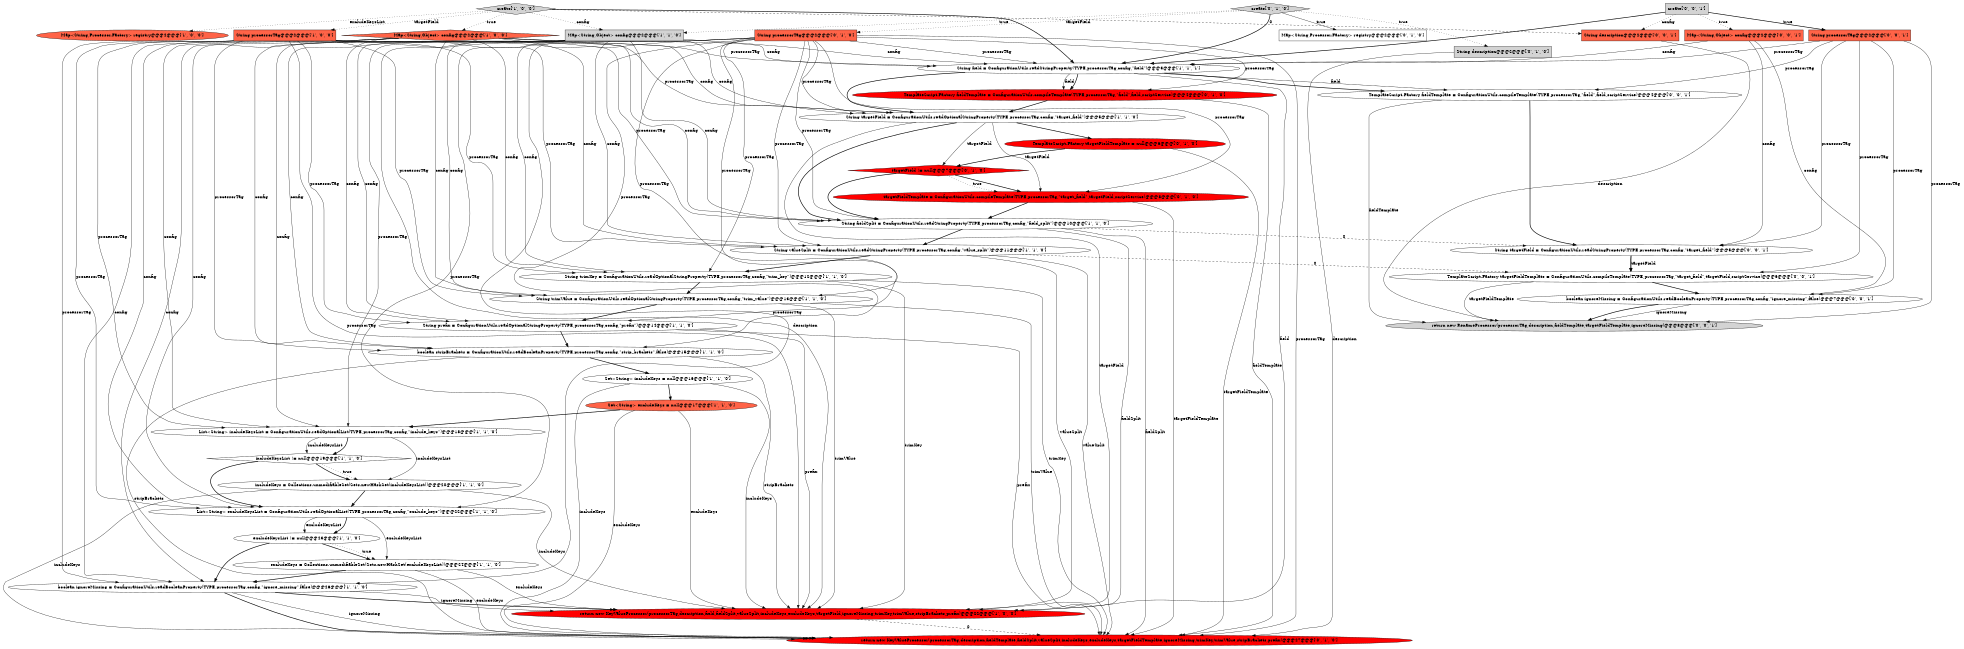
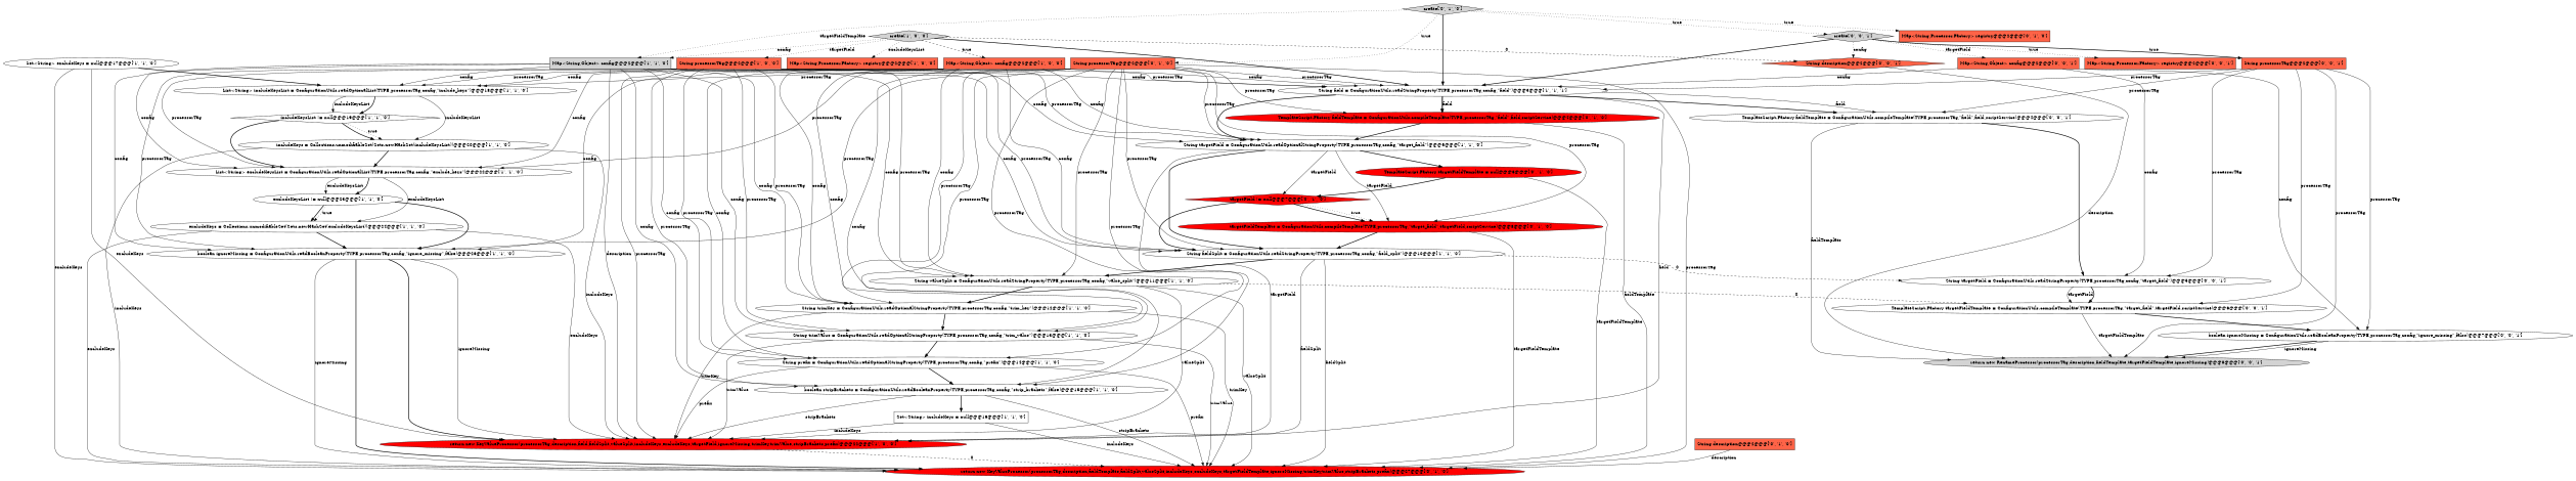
  digraph {
    node [fillcolor=white shape=ellipse style=filled]
    edge [style=solid]
    n1 [label="List<String> includeKeysList = ConfigurationUtils.readOptionalList(TYPE,processorTag,config,\"include_keys\")@@@18@@@['1', '1', '0']"]
    n2 [label="includeKeysList != null@@@19@@@['1', '1', '0']" shape=diamond]
    n3 [label="includeKeys = Collections.unmodifiableSet(Sets.newHashSet(includeKeysList))@@@20@@@['1', '1', '0']"]
    n4 [label="List<String> excludeKeysList = ConfigurationUtils.readOptionalList(TYPE,processorTag,config,\"exclude_keys\")@@@22@@@['1', '1', '0']"]
    n5 [fillcolor=red label="return new KeyValueProcessor(processorTag,description,field,fieldSplit,valueSplit,includeKeys,excludeKeys,targetField,ignoreMissing,trimKey,trimValue,stripBrackets,prefix)@@@22@@@['1', '0', '0']"]
    n6 [fillcolor=red label="return new KeyValueProcessor(processorTag,description,fieldTemplate,fieldSplit,valueSplit,includeKeys,excludeKeys,targetFieldTemplate,ignoreMissing,trimKey,trimValue,stripBrackets,prefix)@@@27@@@['0', '1', '0']"]
    n7 [label="String targetField = ConfigurationUtils.readOptionalStringProperty(TYPE,processorTag,config,\"target_field\")@@@5@@@['1', '1', '0']"]
    n8 [fillcolor=red label="targetField != null@@@7@@@['0', '1', '0']" shape=diamond]
    n9 [fillcolor=red label="TemplateScript.Factory targetFieldTemplate = null@@@6@@@['0', '1', '0']"]
    n10 [fillcolor=red label="targetFieldTemplate = ConfigurationUtils.compileTemplate(TYPE,processorTag,\"target_field\",targetField,scriptService)@@@8@@@['0', '1', '0']"]
    n11 [label="String fieldSplit = ConfigurationUtils.readStringProperty(TYPE,processorTag,config,\"field_split\")@@@10@@@['1', '1', '0']"]
    n12 [label="String valueSplit = ConfigurationUtils.readStringProperty(TYPE,processorTag,config,\"value_split\")@@@11@@@['1', '1', '0']"]
    n13 [label="String targetField = ConfigurationUtils.readStringProperty(TYPE,processorTag,config,\"target_field\")@@@5@@@['0', '0', '1']"]
-   n14 [fillcolor=tomato label="Set<String> excludeKeys = null@@@17@@@['1', '1', '0']"]
+   n14 [label="Set<String> excludeKeys = null@@@17@@@['1', '1', '0']"]
    n15 [label="excludeKeys = Collections.unmodifiableSet(Sets.newHashSet(excludeKeysList))@@@24@@@['1', '1', '0']"]
    n16 [label="boolean ignoreMissing = ConfigurationUtils.readBooleanProperty(TYPE,processorTag,config,\"ignore_missing\",false)@@@26@@@['1', '1', '0']"]
    n17 [fillcolor=lightgray label="return new RenameProcessor(processorTag,description,fieldTemplate,targetFieldTemplate,ignoreMissing)@@@8@@@['0', '0', '1']"]
    n18 [label="TemplateScript.Factory targetFieldTemplate = ConfigurationUtils.compileTemplate(TYPE,processorTag,\"target_field\",targetField,scriptService)@@@6@@@['0', '0', '1']"]
    n19 [label="boolean ignoreMissing = ConfigurationUtils.readBooleanProperty(TYPE,processorTag,config,\"ignore_missing\",false)@@@7@@@['0', '0', '1']"]
    n20 [label="String prefix = ConfigurationUtils.readOptionalStringProperty(TYPE,processorTag,config,\"prefix\")@@@14@@@['1', '1', '0']"]
    n21 [label="boolean stripBrackets = ConfigurationUtils.readBooleanProperty(TYPE,processorTag,config,\"strip_brackets\",false)@@@15@@@['1', '1', '0']"]
-   n22 [label="Set<String> includeKeys = null@@@16@@@['1', '1', '0']"]
+   n22 [label="Set<String> includeKeys = null@@@16@@@['1', '1', '0']" shape=box]
    n23 [label="excludeKeysList != null@@@23@@@['1', '1', '0']"]
    n24 [label="String trimValue = ConfigurationUtils.readOptionalStringProperty(TYPE,processorTag,config,\"trim_value\")@@@13@@@['1', '1', '0']"]
-   n25 [fillcolor=lightgray label="create['0', '0', '1']" shape=box]
+   n25 [fillcolor=lightgray label="create['0', '0', '1']" shape=diamond]
    n26 [label="String field = ConfigurationUtils.readStringProperty(TYPE,processorTag,config,\"field\")@@@3@@@['1', '1', '1']"]
-   n27 [fillcolor=tomato label="String description@@@2@@@['0', '0', '1']" shape=box]
+   n27 [fillcolor=tomato label="String description@@@2@@@['0', '0', '1']" shape=diamond]
    n28 [fillcolor=tomato label="String processorTag@@@2@@@['0', '0', '1']" shape=box]
+   n29 [fillcolor=tomato label="Map<String,Processor.Factory> registry@@@2@@@['0', '0', '1']" shape=box]
    n30 [fillcolor=tomato label="Map<String,Object> config@@@2@@@['0', '0', '1']" shape=box]
    n31 [fillcolor=red label="TemplateScript.Factory fieldTemplate = ConfigurationUtils.compileTemplate(TYPE,processorTag,\"field\",field,scriptService)@@@4@@@['0', '1', '0']"]
    n32 [label="TemplateScript.Factory fieldTemplate = ConfigurationUtils.compileTemplate(TYPE,processorTag,\"field\",field,scriptService)@@@4@@@['0', '0', '1']"]
    n33 [fillcolor=tomato label="String processorTag@@@2@@@['0', '1', '0']" shape=box]
    n34 [label="String trimKey = ConfigurationUtils.readOptionalStringProperty(TYPE,processorTag,config,\"trim_key\")@@@12@@@['1', '1', '0']"]
-   n35 [fillcolor=tomato label="Map<String,Object> config@@@2@@@['1', '0', '0']" shape=diamond]
-   n36 [label="Map<String,Processor.Factory> registry@@@2@@@['0', '1', '0']" shape=box]
-   n37 [fillcolor=tomato label="Map<String,Processor.Factory> registry@@@2@@@['1', '0', '0']"]
+   n35 [fillcolor=tomato label="Map<String,Object> config@@@2@@@['1', '0', '0']" shape=box]
+   n36 [fillcolor=tomato label="Map<String,Processor.Factory> registry@@@2@@@['0', '1', '0']" shape=box]
+   n37 [fillcolor=tomato label="Map<String,Processor.Factory> registry@@@2@@@['1', '0', '0']" shape=box]
    n38 [fillcolor=lightgray label="create['0', '1', '0']" shape=diamond]
-   n39 [fillcolor=lightgray label="String description@@@2@@@['0', '1', '0']" shape=box]
+   n39 [fillcolor=tomato label="String description@@@2@@@['0', '1', '0']" shape=box]
    n40 [fillcolor=lightgray label="Map<String,Object> config@@@2@@@['1', '1', '0']" shape=box]
    n41 [fillcolor=tomato label="String processorTag@@@2@@@['1', '0', '0']" shape=box]
    n42 [fillcolor=lightgray label="create['1', '0', '0']" shape=diamond]
    n1 -> n2 [style=bold]
    n1 -> n2 [label=includeKeysList]
    n1 -> n3 [label=includeKeysList]
    n2 -> n3 [label=true style=dotted]
    n2 -> n3 [style=bold]
    n2 -> n4 [style=bold]
    n3 -> n4 [style=bold]
    n3 -> n5 [label=includeKeys]
    n3 -> n6 [label=includeKeys]
    n4 -> n15 [label=excludeKeysList]
    n4 -> n23 [style=bold]
    n4 -> n23 [label=excludeKeysList]
    n5 -> n6 [label=0 style=dashed]
    n7 -> n5 [label=targetField]
    n7 -> n8 [label=targetField]
    n7 -> n9 [style=bold]
    n7 -> n10 [label=targetField]
    n7 -> n11 [style=bold]
    n8 -> n10 [style=bold]
    n8 -> n10 [label=true style=dotted]
    n8 -> n11 [style=bold]
    n9 -> n6 [label=targetFieldTemplate]
    n9 -> n8 [style=bold]
    n10 -> n6 [label=targetFieldTemplate]
    n10 -> n11 [style=bold]
    n11 -> n5 [label=fieldSplit]
    n11 -> n6 [label=fieldSplit]
    n11 -> n12 [style=bold]
    n11 -> n13 [label=0 style=dashed]
    n12 -> n5 [label=valueSplit]
    n12 -> n6 [label=valueSplit]
    n12 -> n18 [label=0 style=dashed]
    n12 -> n34 [style=bold]
    n13 -> n18 [label=targetField]
    n13 -> n18 [style=bold]
    n14 -> n1 [style=bold]
    n14 -> n5 [label=excludeKeys]
    n14 -> n6 [label=excludeKeys]
    n15 -> n5 [label=excludeKeys]
    n15 -> n6 [label=excludeKeys]
    n15 -> n16 [style=bold]
    n16 -> n5 [label=ignoreMissing]
    n16 -> n5 [style=bold]
    n16 -> n6 [style=bold]
    n16 -> n6 [label=ignoreMissing]
    n18 -> n17 [label=targetFieldTemplate]
    n18 -> n19 [style=bold]
    n19 -> n17 [style=bold]
    n19 -> n17 [label=ignoreMissing]
    n20 -> n5 [label=prefix]
    n20 -> n6 [label=prefix]
    n20 -> n21 [style=bold]
    n21 -> n5 [label=stripBrackets]
    n21 -> n6 [label=stripBrackets]
    n21 -> n22 [style=bold]
    n22 -> n5 [label=includeKeys]
    n22 -> n6 [label=includeKeys]
-   n22 -> n14 [style=bold]
    n23 -> n15 [style=bold]
    n23 -> n15 [label=true style=dotted]
    n23 -> n16 [style=bold]
    n24 -> n5 [label=trimValue]
    n24 -> n6 [label=trimValue]
    n24 -> n20 [style=bold]
    n25 -> n26 [style=bold]
    n25 -> n27 [label=config style=dotted]
    n25 -> n28 [label=true style=bold]
-   n25 -> n30 [label=true style=dotted]
+   n25 -> n29 [label=true style=dotted]
+   n25 -> n30 [label=targetField style=dotted]
    n26 -> n5 [label=field]
    n26 -> n7 [style=bold]
    n26 -> n31 [label=field]
    n26 -> n31 [style=bold]
    n26 -> n32 [label=field]
    n26 -> n32 [style=bold]
    n27 -> n17 [label=description]
    n28 -> n13 [label=processorTag]
    n28 -> n17 [label=processorTag]
    n28 -> n18 [label=processorTag]
    n28 -> n19 [label=processorTag]
    n28 -> n26 [label=processorTag]
    n28 -> n32 [label=processorTag]
    n30 -> n13 [label=config]
    n30 -> n19 [label=config]
    n30 -> n26 [label=config]
    n31 -> n6 [label=fieldTemplate]
    n31 -> n7 [style=bold]
    n32 -> n13 [style=bold]
    n32 -> n17 [label=fieldTemplate]
    n33 -> n1 [label=processorTag]
    n33 -> n4 [label=processorTag]
    n33 -> n6 [label=processorTag]
    n33 -> n7 [label=processorTag]
    n33 -> n10 [label=processorTag]
    n33 -> n11 [label=processorTag]
    n33 -> n12 [label=processorTag]
    n33 -> n16 [label=processorTag]
    n33 -> n20 [label=processorTag]
    n33 -> n21 [label=processorTag]
    n33 -> n24 [label=processorTag]
    n33 -> n26 [label=processorTag]
    n33 -> n31 [label=processorTag]
    n33 -> n34 [label=processorTag]
    n34 -> n5 [label=trimKey]
    n34 -> n6 [label=trimKey]
    n34 -> n24 [style=bold]
    n35 -> n1 [label=config]
    n35 -> n4 [label=config]
    n35 -> n7 [label=config]
    n35 -> n11 [label=config]
    n35 -> n12 [label=config]
    n35 -> n16 [label=config]
    n35 -> n20 [label=config]
    n35 -> n21 [label=config]
    n35 -> n24 [label=config]
    n35 -> n26 [label=config]
    n35 -> n34 [label=config]
    n38 -> n26 [style=bold]
-   n38 -> n33 [label=targetField style=dotted]
-   n38 -> n36 [label=true]
-   n38 -> n39 [label=true style=dotted]
-   n38 -> n40 [label=true style=dotted]
+   n38 -> n33 [label=true style=dotted]
+   n38 -> n36 [label=true style=dotted]
+   n38 -> n25 [label=true style=dotted]
+   n38 -> n40 [label=targetFieldTemplate style=dotted]
    n39 -> n6 [label=description]
    n40 -> n1 [label=config]
    n40 -> n4 [label=config]
    n40 -> n5 [label=description]
    n40 -> n7 [label=config]
    n40 -> n11 [label=config]
    n40 -> n12 [label=config]
    n40 -> n16 [label=config]
    n40 -> n20 [label=config]
    n40 -> n21 [label=config]
    n40 -> n24 [label=config]
    n40 -> n26 [label=config]
    n40 -> n34 [label=config]
    n41 -> n1 [label=processorTag]
    n41 -> n4 [label=processorTag]
    n41 -> n5 [label=processorTag]
    n41 -> n7 [label=processorTag]
    n41 -> n11 [label=processorTag]
    n41 -> n12 [label=processorTag]
    n41 -> n16 [label=processorTag]
    n41 -> n20 [label=processorTag]
    n41 -> n21 [label=processorTag]
    n41 -> n24 [label=processorTag]
    n41 -> n26 [label=processorTag]
    n41 -> n34 [label=processorTag]
    n42 -> n26 [style=bold]
    n42 -> n27 [label=0 style=dashed]
-   n42 -> n35 [label=true style=dotted]
+   n42 -> n35 [label=true style=dashed]
    n42 -> n37 [label=excludeKeysList style=dotted]
    n42 -> n40 [label=config style=dotted]
    n42 -> n41 [label=targetField style=dotted]
  }
